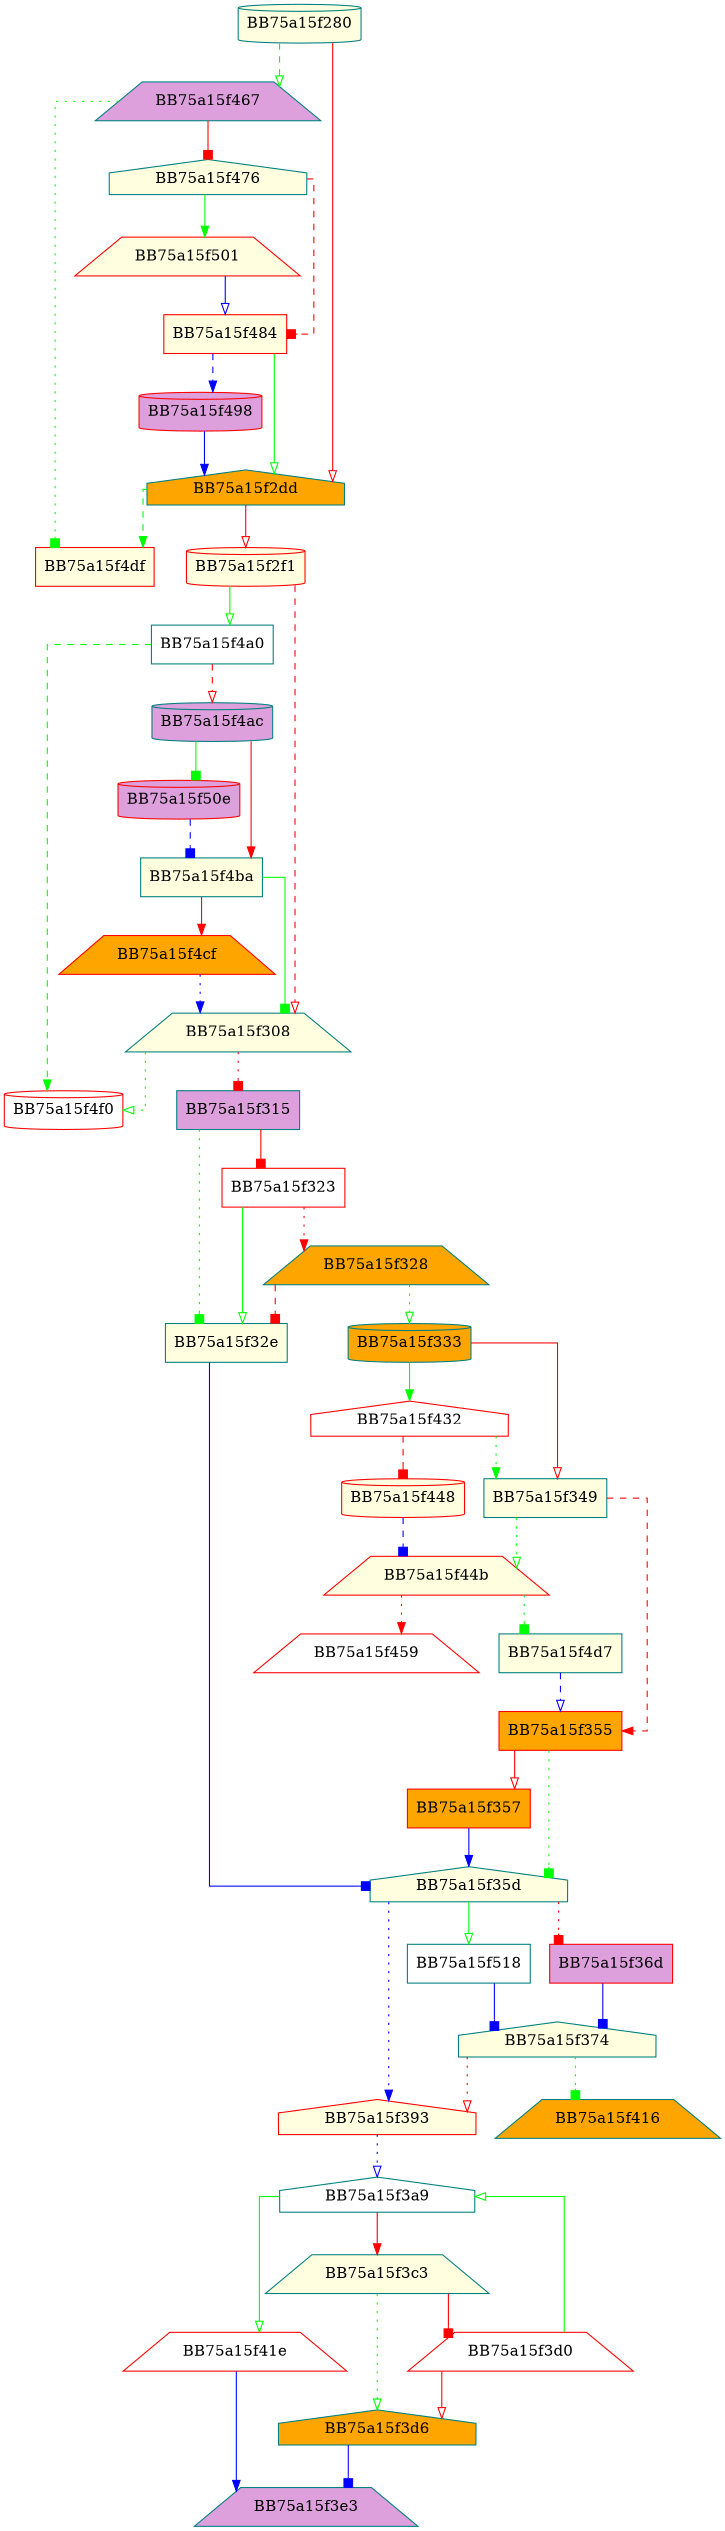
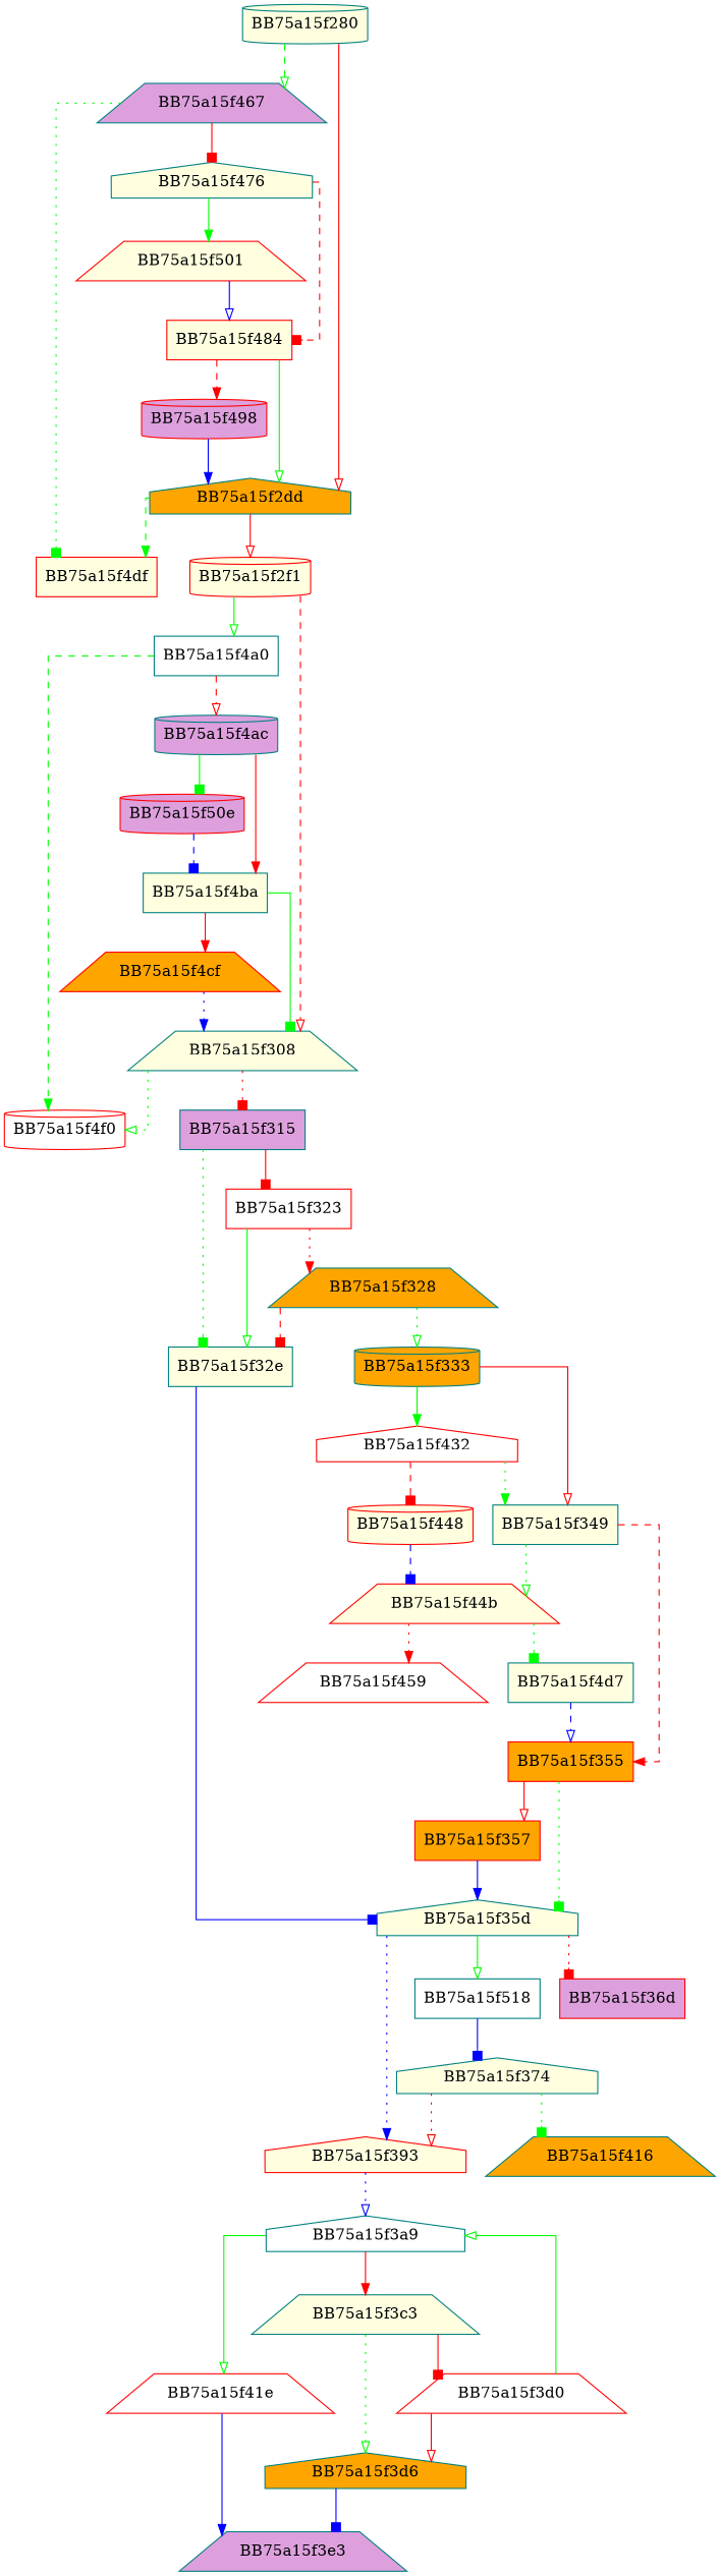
  digraph {
    splines=ortho
    node [color=teal fillcolor=lightyellow shape=box style=filled]
    edge [arrowhead=onormal color=green style=solid]
    BB75a15f280 [shape=cylinder]
    BB75a15f467 [fillcolor=plum shape=trapezium]
    BB75a15f2dd [fillcolor=orange shape=house]
    BB75a15f4df [color=red]
    BB75a15f476 [shape=house]
    BB75a15f2f1 [color=red shape=cylinder]
    BB75a15f501 [color=red shape=trapezium]
    BB75a15f484 [color=red]
    BB75a15f4a0 [fillcolor=white]
    BB75a15f308 [shape=trapezium]
    BB75a15f4f0 [color=red fillcolor=white shape=cylinder]
    BB75a15f4ac [fillcolor=plum shape=cylinder]
    BB75a15f315 [fillcolor=plum]
    BB75a15f50e [color=red fillcolor=plum shape=cylinder]
    BB75a15f4ba
    BB75a15f32e
    BB75a15f323 [color=red fillcolor=white]
    BB75a15f35d [shape=house]
    BB75a15f328 [fillcolor=orange shape=trapezium]
    BB75a15f518 [fillcolor=white]
    BB75a15f36d [color=red fillcolor=plum]
    BB75a15f393 [color=red shape=house]
    BB75a15f333 [fillcolor=orange shape=cylinder]
    BB75a15f432 [color=red fillcolor=white shape=house]
    BB75a15f349
    BB75a15f448 [color=red shape=cylinder]
    BB75a15f44b [color=red shape=trapezium]
    BB75a15f355 [color=red fillcolor=orange]
    BB75a15f374 [shape=house]
    BB75a15f4d7
    BB75a15f459 [color=red fillcolor=white shape=trapezium]
    BB75a15f357 [color=red fillcolor=orange]
    BB75a15f416 [fillcolor=orange shape=trapezium]
    BB75a15f3a9 [fillcolor=white shape=house]
    BB75a15f41e [color=red fillcolor=white shape=trapezium]
    BB75a15f3c3 [shape=trapezium]
    BB75a15f3e3 [fillcolor=plum shape=trapezium]
    BB75a15f3d6 [fillcolor=orange shape=house]
    BB75a15f3d0 [color=red fillcolor=white shape=trapezium]
    BB75a15f498 [color=red fillcolor=plum shape=cylinder]
    BB75a15f4cf [color=red fillcolor=orange shape=trapezium]
    BB75a15f280 -> BB75a15f467 [style=dashed]
    BB75a15f280 -> BB75a15f2dd [color=red]
    BB75a15f467 -> BB75a15f4df [arrowhead=box style=dotted]
    BB75a15f467 -> BB75a15f476 [arrowhead=box color=red]
    BB75a15f2dd -> BB75a15f4df [arrowhead=normal style=dashed]
    BB75a15f2dd -> BB75a15f2f1 [color=red]
    BB75a15f476 -> BB75a15f501 [arrowhead=normal]
    BB75a15f476 -> BB75a15f484 [arrowhead=box color=red style=dashed]
    BB75a15f2f1 -> BB75a15f4a0
    BB75a15f2f1 -> BB75a15f308 [color=red style=dashed]
    BB75a15f501 -> BB75a15f484 [color=blue]
    BB75a15f484 -> BB75a15f2dd
-   BB75a15f484 -> BB75a15f498 [arrowhead=normal color=blue style=dashed]
+   BB75a15f484 -> BB75a15f498 [arrowhead=normal color=red style=dashed]
    BB75a15f4a0 -> BB75a15f4f0 [arrowhead=normal style=dashed]
    BB75a15f4a0 -> BB75a15f4ac [color=red style=dashed]
    BB75a15f308 -> BB75a15f4f0 [style=dotted]
    BB75a15f308 -> BB75a15f315 [arrowhead=box color=red style=dotted]
    BB75a15f4ac -> BB75a15f50e [arrowhead=box]
    BB75a15f4ac -> BB75a15f4ba [arrowhead=normal color=red]
    BB75a15f315 -> BB75a15f32e [arrowhead=box style=dotted]
    BB75a15f315 -> BB75a15f323 [arrowhead=box color=red]
    BB75a15f50e -> BB75a15f4ba [arrowhead=box color=blue style=dashed]
    BB75a15f4ba -> BB75a15f308 [arrowhead=box]
    BB75a15f4ba -> BB75a15f4cf [arrowhead=normal color=red]
    BB75a15f32e -> BB75a15f35d [arrowhead=box color=blue]
    BB75a15f323 -> BB75a15f32e
    BB75a15f323 -> BB75a15f328 [arrowhead=normal color=red style=dotted]
    BB75a15f35d -> BB75a15f518
    BB75a15f35d -> BB75a15f36d [arrowhead=box color=red style=dotted]
    BB75a15f35d -> BB75a15f393 [arrowhead=normal color=blue style=dotted]
    BB75a15f328 -> BB75a15f32e [arrowhead=box color=red style=dashed]
    BB75a15f328 -> BB75a15f333 [style=dotted]
    BB75a15f518 -> BB75a15f374 [arrowhead=box color=blue]
-   BB75a15f36d -> BB75a15f374 [arrowhead=box color=blue]
    BB75a15f393 -> BB75a15f3a9 [color=blue style=dotted]
    BB75a15f333 -> BB75a15f432 [arrowhead=normal]
    BB75a15f333 -> BB75a15f349 [color=red]
    BB75a15f432 -> BB75a15f349 [arrowhead=normal style=dotted]
    BB75a15f432 -> BB75a15f448 [arrowhead=box color=red style=dashed]
    BB75a15f349 -> BB75a15f44b [style=dotted]
    BB75a15f349 -> BB75a15f355 [arrowhead=normal color=red style=dashed]
    BB75a15f448 -> BB75a15f44b [arrowhead=box color=blue style=dashed]
    BB75a15f44b -> BB75a15f4d7 [arrowhead=box style=dotted]
    BB75a15f44b -> BB75a15f459 [arrowhead=normal color=red style=dotted]
    BB75a15f355 -> BB75a15f35d [arrowhead=box style=dotted]
    BB75a15f355 -> BB75a15f357 [color=red]
    BB75a15f374 -> BB75a15f393 [color=red style=dotted]
    BB75a15f374 -> BB75a15f416 [arrowhead=box style=dotted]
    BB75a15f4d7 -> BB75a15f355 [color=blue style=dashed]
    BB75a15f357 -> BB75a15f35d [arrowhead=normal color=blue]
    BB75a15f3a9 -> BB75a15f41e
    BB75a15f3a9 -> BB75a15f3c3 [arrowhead=normal color=red]
    BB75a15f41e -> BB75a15f3e3 [arrowhead=normal color=blue]
    BB75a15f3c3 -> BB75a15f3d6 [style=dotted]
    BB75a15f3c3 -> BB75a15f3d0 [arrowhead=box color=red]
    BB75a15f3d6 -> BB75a15f3e3 [arrowhead=box color=blue]
    BB75a15f3d0 -> BB75a15f3a9
    BB75a15f3d0 -> BB75a15f3d6 [color=red]
    BB75a15f498 -> BB75a15f2dd [arrowhead=normal color=blue]
    BB75a15f4cf -> BB75a15f308 [arrowhead=normal color=blue style=dotted]
  }
